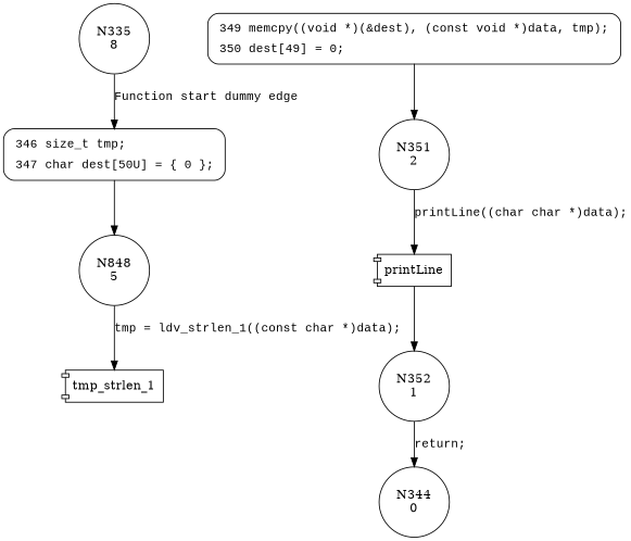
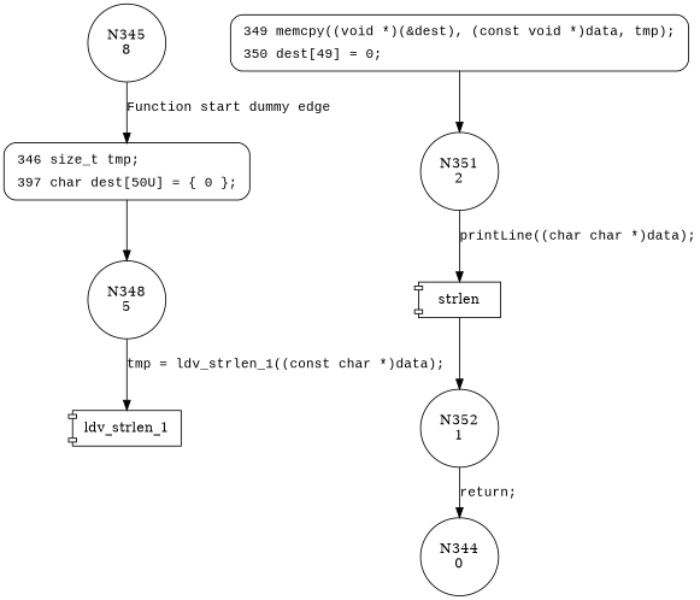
  digraph {
    node [shape=circle]
    edge [fontname="Courier New"]
-   n1 [label="N335\n8"]
-   n2 [fillcolor=white fontname="Courier New" label=<<table border="0" cellborder="0" cellpadding="3" bgcolor="white"><tr><td align="right">346</td><td align="left">size_t tmp;</td></tr><tr><td align="right">347</td><td align="left">char dest[50U] = &#123; 0 &#125;;</td></tr></table>> penwidth=1 shape=Mrecord style="filled,bold"]
-   n3 [label="N848\n5"]
-   n4 [label=tmp_strlen_1 shape=component]
+   n1 [label="N345\n8"]
+   n2 [fillcolor=white fontname="Courier New" label=<<table border="0" cellborder="0" cellpadding="3" bgcolor="white"><tr><td align="right">346</td><td align="left">size_t tmp;</td></tr><tr><td align="right">397</td><td align="left">char dest[50U] = &#123; 0 &#125;;</td></tr></table>> penwidth=1 shape=Mrecord style="filled,bold"]
+   n3 [label="N348\n5"]
+   n4 [label=ldv_strlen_1 shape=component]
    n5 [fillcolor=white fontname="Courier New" label=<<table border="0" cellborder="0" cellpadding="3" bgcolor="white"><tr><td align="right">349</td><td align="left">memcpy((void *)(&amp;dest), (const void *)data, tmp);</td></tr><tr><td align="right">350</td><td align="left">dest[49] = 0;</td></tr></table>> penwidth=1 shape=Mrecord style="filled,bold"]
    n6 [label="N351\n2"]
-   n7 [label=printLine shape=component]
+   n7 [label=strlen shape=component]
    n8 [label="N352\n1"]
    n9 [label="N344\n0"]
    n1 -> n2 [label="Function start dummy edge"]
    n2 -> n3 [fontname=""]
    n3 -> n4 [label="tmp = ldv_strlen_1((const char *)data);"]
    n5 -> n6 [fontname=""]
    n6 -> n7 [label="printLine((char char *)data);"]
    n7 -> n8
    n8 -> n9 [label="return;"]
  }
